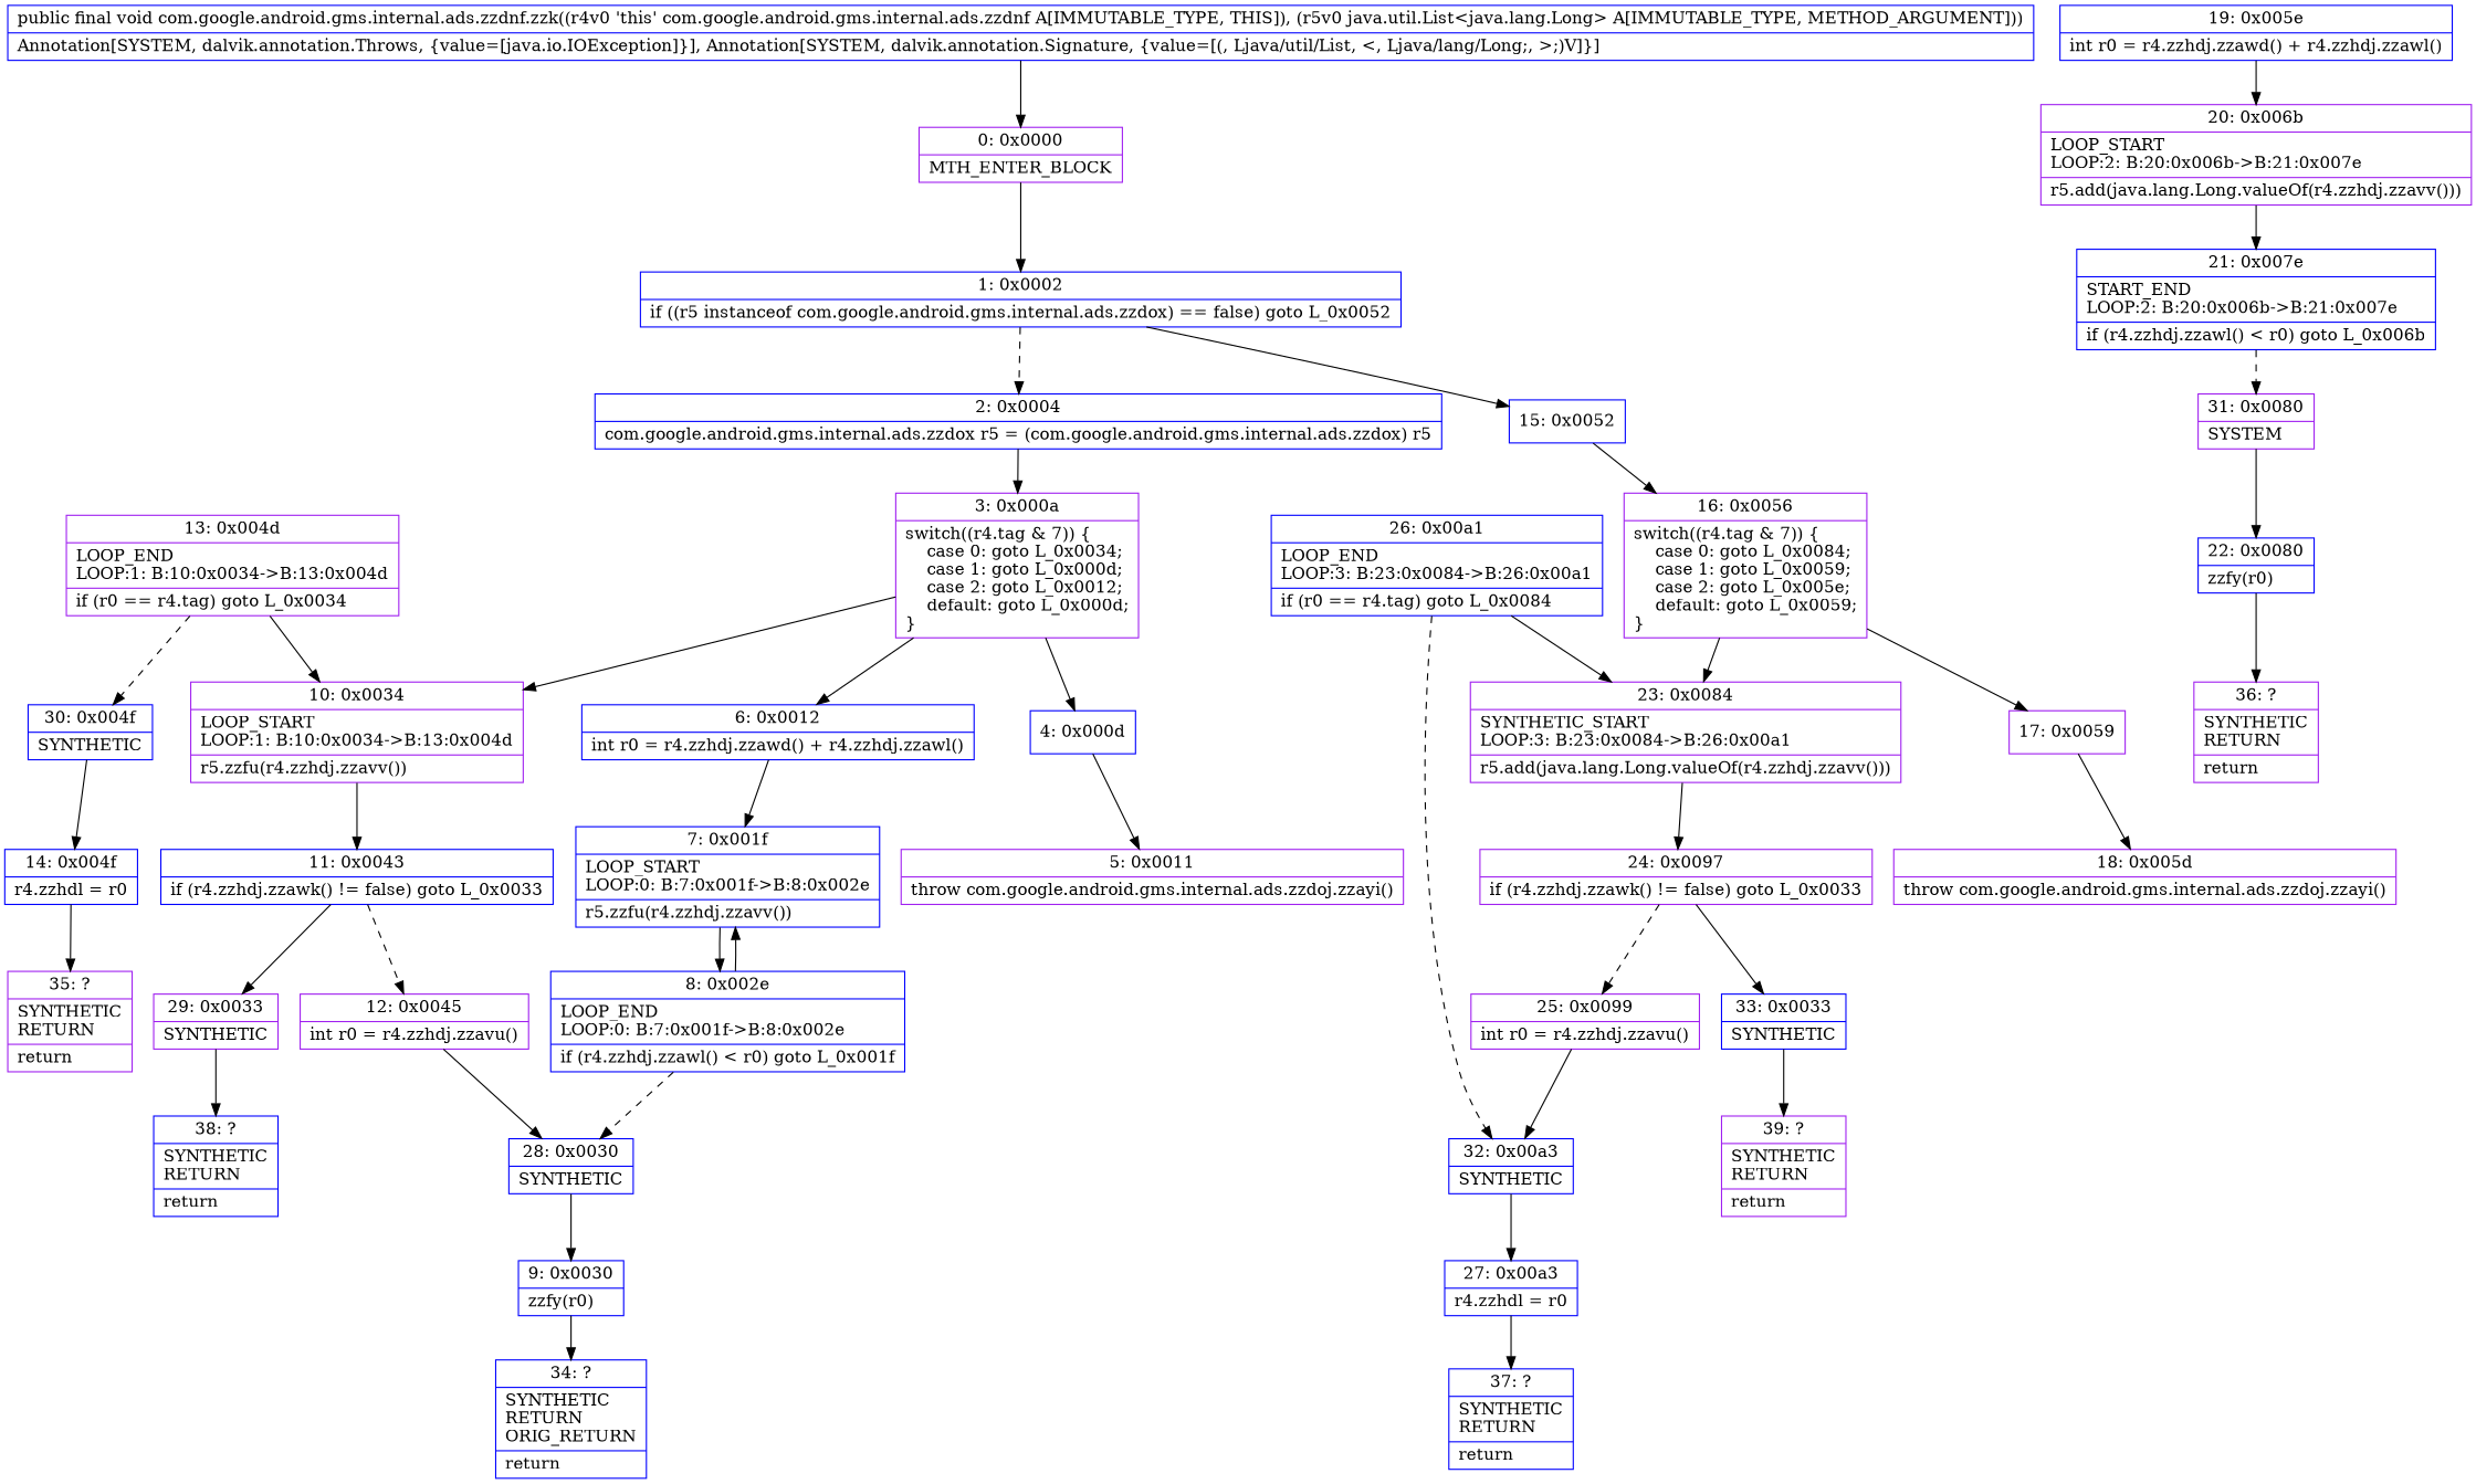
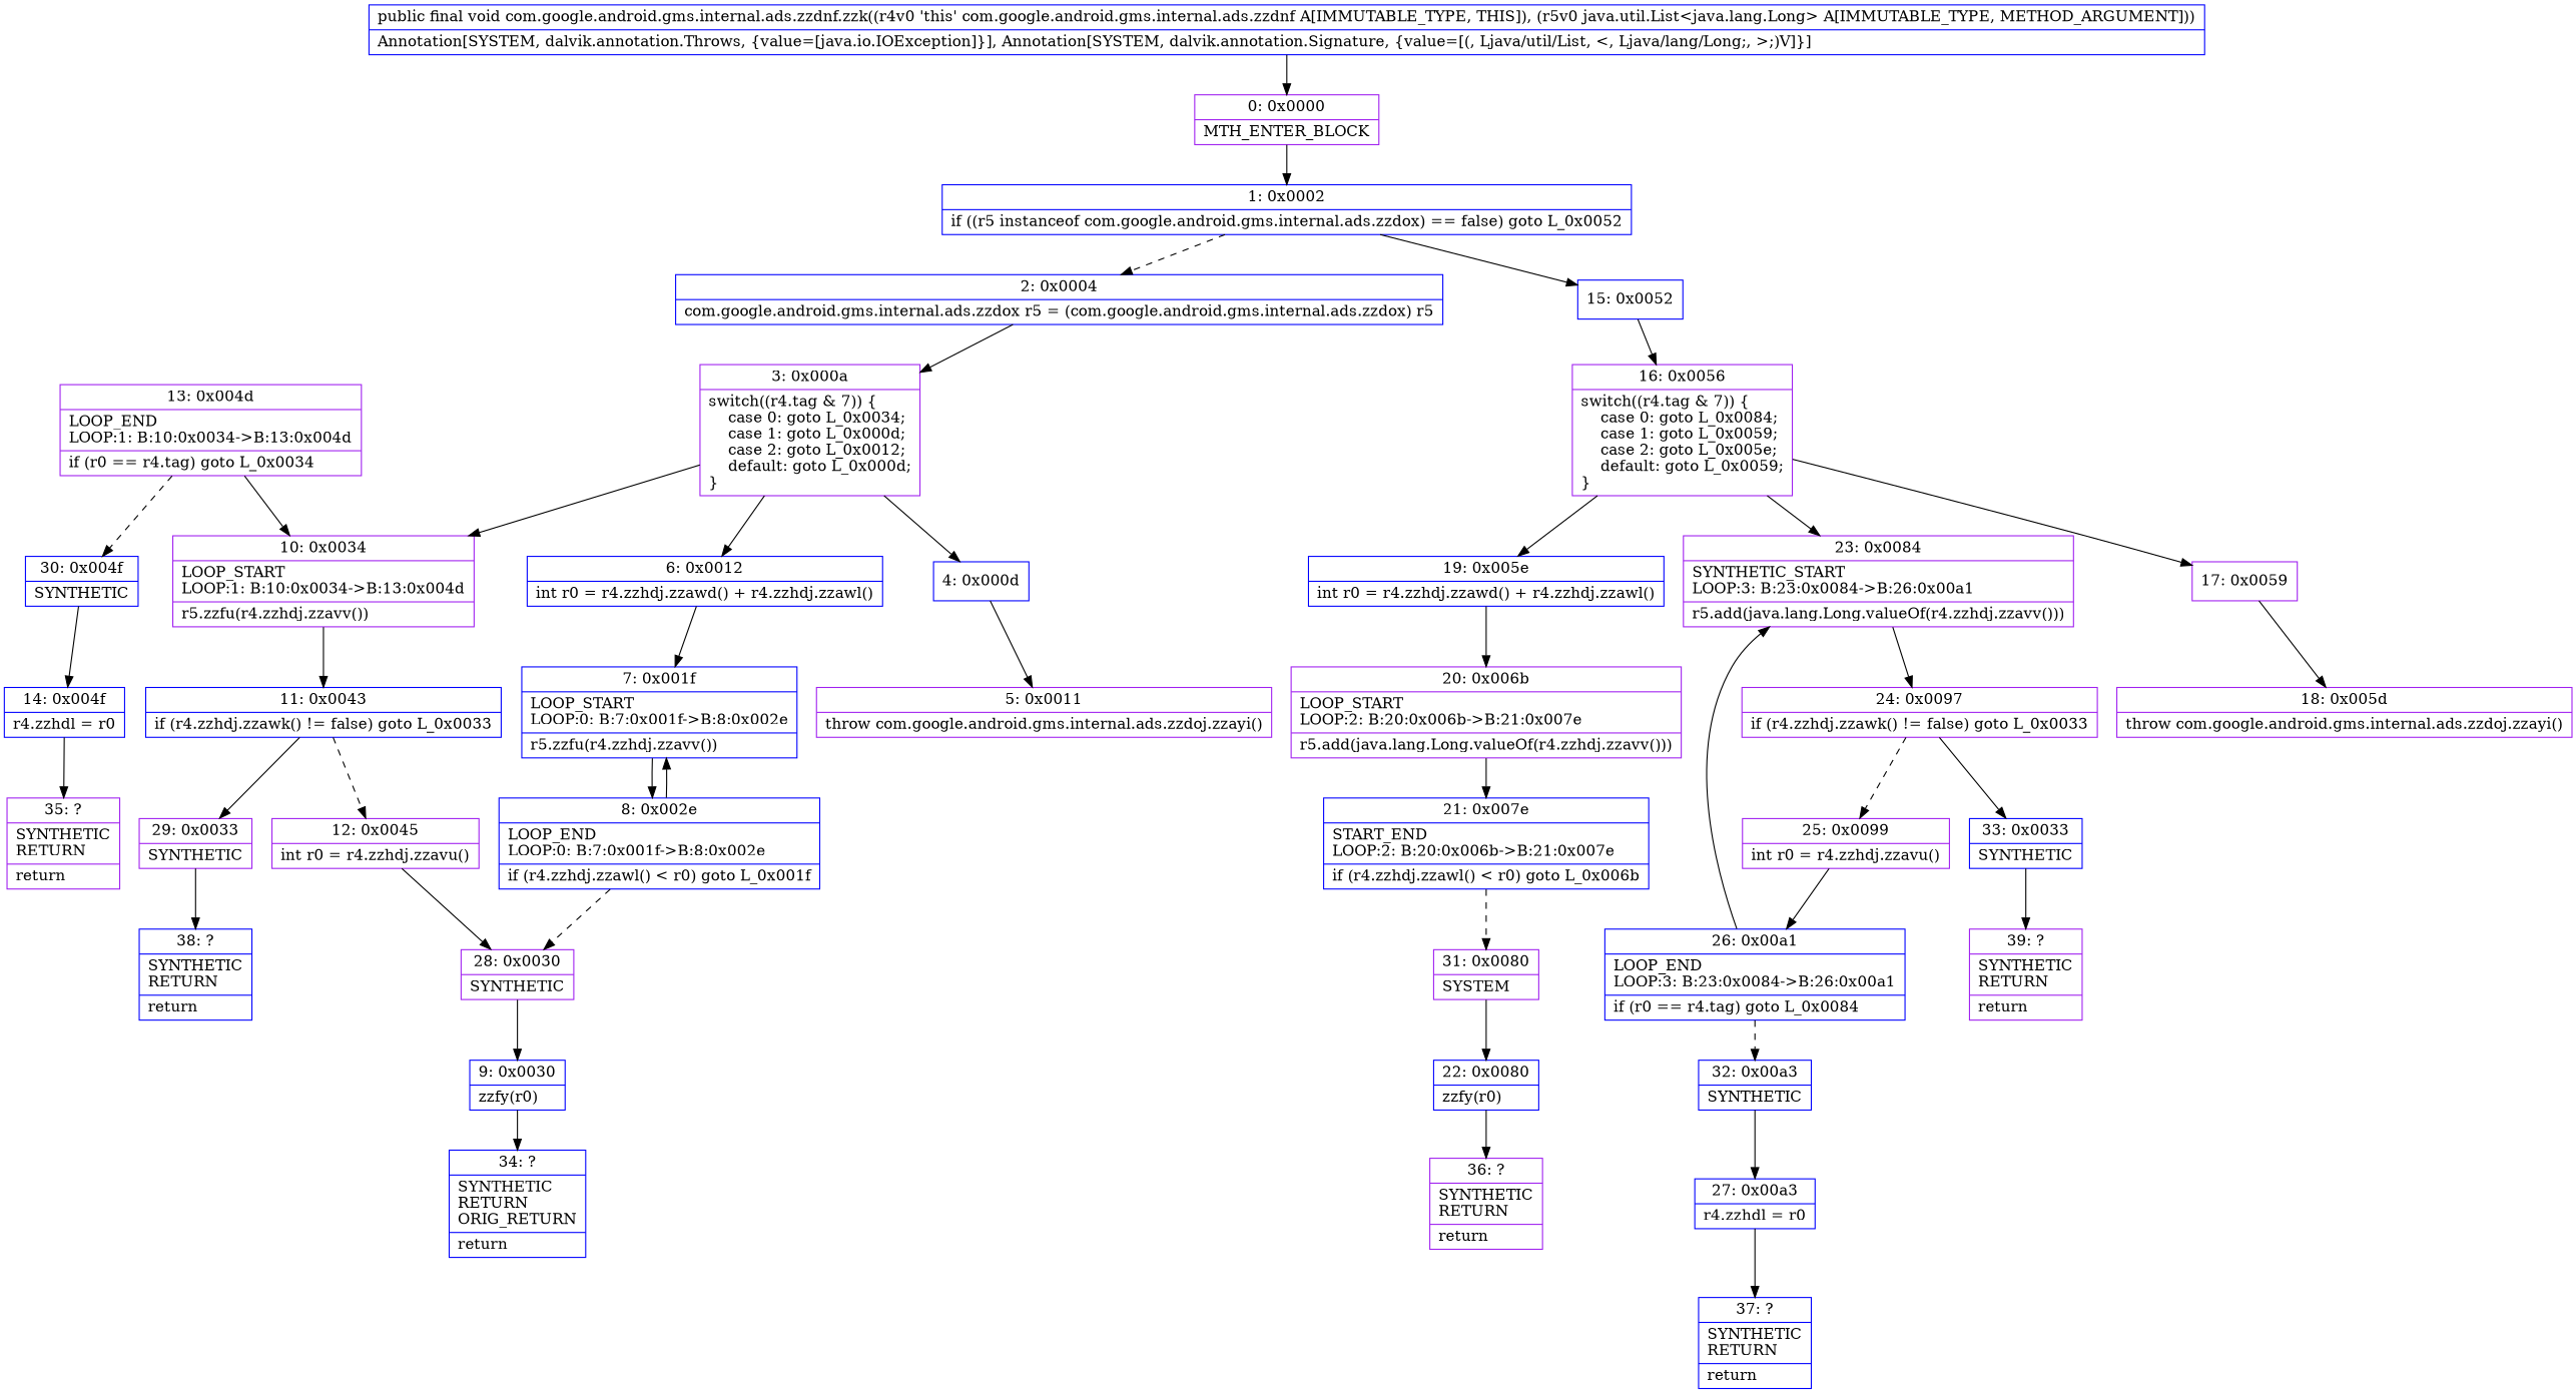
  digraph {
    node [color=blue shape=record]
    n1 [color=purple label="{0\:\ 0x0000|MTH_ENTER_BLOCK\l}"]
    n2 [label="{1\:\ 0x0002|if ((r5 instanceof com.google.android.gms.internal.ads.zzdox) == false) goto L_0x0052\l}"]
    n3 [label="{2\:\ 0x0004|com.google.android.gms.internal.ads.zzdox r5 = (com.google.android.gms.internal.ads.zzdox) r5\l}"]
    n4 [label="{15\:\ 0x0052}"]
    n5 [color=purple label="{3\:\ 0x000a|switch((r4.tag & 7)) \{\l    case 0: goto L_0x0034;\l    case 1: goto L_0x000d;\l    case 2: goto L_0x0012;\l    default: goto L_0x000d;\l\}\l}"]
    n6 [color=purple label="{16\:\ 0x0056|switch((r4.tag & 7)) \{\l    case 0: goto L_0x0084;\l    case 1: goto L_0x0059;\l    case 2: goto L_0x005e;\l    default: goto L_0x0059;\l\}\l}"]
    n7 [label="{4\:\ 0x000d}"]
    n8 [label="{6\:\ 0x0012|int r0 = r4.zzhdj.zzawd() + r4.zzhdj.zzawl()\l}"]
    n9 [color=purple label="{10\:\ 0x0034|LOOP_START\lLOOP:1: B:10:0x0034\-\>B:13:0x004d\l|r5.zzfu(r4.zzhdj.zzavv())\l}"]
    n10 [color=purple label="{5\:\ 0x0011|throw com.google.android.gms.internal.ads.zzdoj.zzayi()\l}"]
    n11 [label="{7\:\ 0x001f|LOOP_START\lLOOP:0: B:7:0x001f\-\>B:8:0x002e\l|r5.zzfu(r4.zzhdj.zzavv())\l}"]
    n12 [label="{11\:\ 0x0043|if (r4.zzhdj.zzawk() != false) goto L_0x0033\l}"]
    n13 [label="{8\:\ 0x002e|LOOP_END\lLOOP:0: B:7:0x001f\-\>B:8:0x002e\l|if (r4.zzhdj.zzawl() \< r0) goto L_0x001f\l}"]
-   n14 [label="{28\:\ 0x0030|SYNTHETIC\l}"]
+   n14 [color=purple label="{28\:\ 0x0030|SYNTHETIC\l}"]
    n15 [label="{9\:\ 0x0030|zzfy(r0)\l}"]
    n16 [label="{34\:\ ?|SYNTHETIC\lRETURN\lORIG_RETURN\l|return\l}"]
    n17 [color=purple label="{12\:\ 0x0045|int r0 = r4.zzhdj.zzavu()\l}"]
    n18 [color=purple label="{29\:\ 0x0033|SYNTHETIC\l}"]
    n19 [label="{38\:\ ?|SYNTHETIC\lRETURN\l|return\l}"]
    n20 [color=purple label="{13\:\ 0x004d|LOOP_END\lLOOP:1: B:10:0x0034\-\>B:13:0x004d\l|if (r0 == r4.tag) goto L_0x0034\l}"]
    n21 [label="{30\:\ 0x004f|SYNTHETIC\l}"]
    n22 [label="{14\:\ 0x004f|r4.zzhdl = r0\l}"]
    n23 [color=purple label="{35\:\ ?|SYNTHETIC\lRETURN\l|return\l}"]
    n24 [color=purple label="{17\:\ 0x0059}"]
    n25 [label="{19\:\ 0x005e|int r0 = r4.zzhdj.zzawd() + r4.zzhdj.zzawl()\l}"]
    n26 [color=purple label="{23\:\ 0x0084|SYNTHETIC_START\lLOOP:3: B:23:0x0084\-\>B:26:0x00a1\l|r5.add(java.lang.Long.valueOf(r4.zzhdj.zzavv()))\l}"]
    n27 [color=purple label="{18\:\ 0x005d|throw com.google.android.gms.internal.ads.zzdoj.zzayi()\l}"]
    n28 [color=purple label="{20\:\ 0x006b|LOOP_START\lLOOP:2: B:20:0x006b\-\>B:21:0x007e\l|r5.add(java.lang.Long.valueOf(r4.zzhdj.zzavv()))\l}"]
    n29 [color=purple label="{24\:\ 0x0097|if (r4.zzhdj.zzawk() != false) goto L_0x0033\l}"]
    n30 [label="{21\:\ 0x007e|START_END\lLOOP:2: B:20:0x006b\-\>B:21:0x007e\l|if (r4.zzhdj.zzawl() \< r0) goto L_0x006b\l}"]
    n31 [color=purple label="{31\:\ 0x0080|SYSTEM\l}"]
    n32 [label="{22\:\ 0x0080|zzfy(r0)\l}"]
    n33 [color=purple label="{36\:\ ?|SYNTHETIC\lRETURN\l|return\l}"]
    n34 [color=purple label="{25\:\ 0x0099|int r0 = r4.zzhdj.zzavu()\l}"]
    n35 [label="{33\:\ 0x0033|SYNTHETIC\l}"]
    n36 [label="{26\:\ 0x00a1|LOOP_END\lLOOP:3: B:23:0x0084\-\>B:26:0x00a1\l|if (r0 == r4.tag) goto L_0x0084\l}"]
    n37 [color=purple label="{39\:\ ?|SYNTHETIC\lRETURN\l|return\l}"]
    n38 [label="{32\:\ 0x00a3|SYNTHETIC\l}"]
    n39 [label="{27\:\ 0x00a3|r4.zzhdl = r0\l}"]
    n40 [label="{37\:\ ?|SYNTHETIC\lRETURN\l|return\l}"]
    n41 [label="{public final void com.google.android.gms.internal.ads.zzdnf.zzk((r4v0 'this' com.google.android.gms.internal.ads.zzdnf A[IMMUTABLE_TYPE, THIS]), (r5v0 java.util.List\<java.lang.Long\> A[IMMUTABLE_TYPE, METHOD_ARGUMENT]))  | Annotation[SYSTEM, dalvik.annotation.Throws, \{value=[java.io.IOException]\}], Annotation[SYSTEM, dalvik.annotation.Signature, \{value=[(, Ljava\/util\/List, \<, Ljava\/lang\/Long;, \>;)V]\}]\l}"]
    n1 -> n2
    n2 -> n3 [style=dashed]
    n2 -> n4
    n3 -> n5
    n4 -> n6
    n5 -> n7
    n5 -> n8
    n5 -> n9
    n6 -> n24
+   n6 -> n25
    n6 -> n26
    n7 -> n10
    n8 -> n11
    n9 -> n12
    n11 -> n13
    n12 -> n17 [style=dashed]
    n12 -> n18
    n13 -> n11
    n13 -> n14 [style=dashed]
    n14 -> n15
    n15 -> n16
    n17 -> n14
    n18 -> n19
    n20 -> n9
    n20 -> n21 [style=dashed]
    n21 -> n22
    n22 -> n23
    n24 -> n27
    n25 -> n28
    n26 -> n29
    n28 -> n30
    n29 -> n34 [style=dashed]
    n29 -> n35
    n30 -> n31 [style=dashed]
    n31 -> n32
    n32 -> n33
-   n34 -> n38
+   n34 -> n36
    n35 -> n37
    n36 -> n26
    n36 -> n38 [style=dashed]
    n38 -> n39
    n39 -> n40
    n41 -> n1
  }
